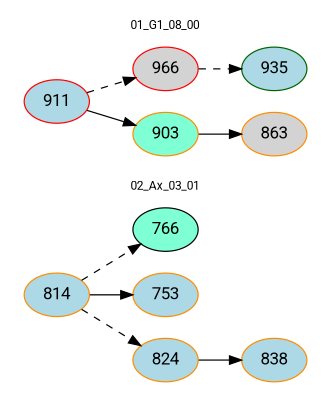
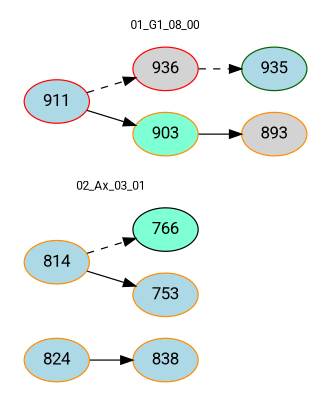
  digraph {
    fontname=Roboto
    rankdir=LR
    node [color=darkorange fillcolor=lightblue fontname=Roboto style=filled]
    edge [color=black fontname=Roboto style=dashed]
    n1 [label=814]
    n2 [label=824]
    n3 [label=753]
    n4 [label=838]
    n5 [color=black fillcolor=aquamarine label=766]
    n6 [color=red label=911]
    n7 [fillcolor=aquamarine label=903]
-   n8 [color=red fillcolor=lightgrey label=966]
-   n9 [fillcolor=lightgrey label=863]
+   n8 [color=red fillcolor=lightgrey label=936]
+   n9 [fillcolor=lightgrey label=893]
    n10 [color=darkgreen label=935]
    subgraph cluster_1 {
      color=white
      fontsize=10
      label="02_Ax_03_01"
      n1
      n2
      n3
      n4
      n5
    }
    subgraph cluster_2 {
      color=white
      fontsize=10
      label="01_G1_08_00"
      n6
      n7
      n8
      n9
      n10
    }
-   n1 -> n2
    n1 -> n3 [style=solid]
    n1 -> n5
    n2 -> n4 [style=solid]
    n6 -> n7 [style=solid]
    n6 -> n8
    n7 -> n9 [style=solid]
    n8 -> n10
  }
